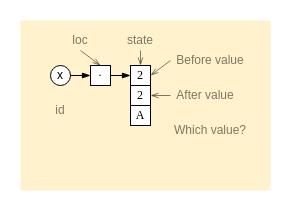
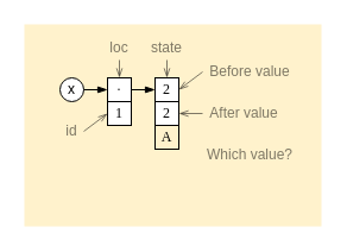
  <mxCell id="0" />
  <mxCell id="1" parent="0" />
  <mxCell id="2" value="" style="rounded=0;whiteSpace=wrap;html=1;fillColor=#fff2cc;strokeColor=none;" parent="1" vertex="1"><mxGeometry x="20" y="20" width="250" height="170" as="geometry" /></mxCell>
  <mxCell id="3" value="2" style="rounded=0;whiteSpace=wrap;html=1;fontFamily=Verdana;" parent="1" vertex="1"><mxGeometry x="130" y="65" width="20" height="20" as="geometry" /></mxCell>
  <mxCell id="4" value="2" style="rounded=0;whiteSpace=wrap;html=1;fontFamily=Verdana;" parent="1" vertex="1"><mxGeometry x="130" y="85" width="20" height="20" as="geometry" /></mxCell>
  <mxCell id="5" value="x" style="ellipse;whiteSpace=wrap;html=1;aspect=fixed;" parent="1" vertex="1"><mxGeometry x="50" y="65" width="20" height="20" as="geometry" /></mxCell>
  <mxCell id="6" value="·" style="rounded=0;whiteSpace=wrap;html=1;fontFamily=Verdana;strokeColor=#000000;" parent="1" vertex="1"><mxGeometry x="90" y="65" width="20" height="20" as="geometry" /></mxCell>
+ <mxCell id="7" value="1" style="rounded=0;whiteSpace=wrap;html=1;fontFamily=Verdana;" parent="1" vertex="1"><mxGeometry x="90" y="85" width="20" height="20" as="geometry" /></mxCell>
  <mxCell id="8" value="" style="endArrow=blockThin;html=1;exitX=1;exitY=0.5;exitDx=0;exitDy=0;entryX=0;entryY=0.5;entryDx=0;entryDy=0;rounded=0;endFill=1;" parent="1" source="5" target="6" edge="1"><mxGeometry width="50" height="50" relative="1" as="geometry"><mxPoint x="190" y="275" as="sourcePoint" /><mxPoint x="240" y="225" as="targetPoint" /></mxGeometry></mxCell>
  <mxCell id="9" value="" style="endArrow=blockThin;html=1;rounded=0;entryX=0;entryY=0.5;entryDx=0;entryDy=0;endFill=1;" parent="1" source="6" target="3" edge="1"><mxGeometry width="50" height="50" relative="1" as="geometry"><mxPoint x="80" y="85" as="sourcePoint" /><mxPoint x="100" y="85" as="targetPoint" /></mxGeometry></mxCell>
- <mxCell id="10" value="A" style="rounded=0;whiteSpace=wrap;html=1;fontFamily=Verdana;strokeColor=#000000;" parent="1" vertex="1"><mxGeometry x="130" y="105" width="20" height="20" as="geometry" /></mxCell>
+ <mxCell id="10" value="A" style="rounded=0;whiteSpace=wrap;html=1;fontFamily=Verdana;strokeColor=#000000;fillColor=#fff2cc;" parent="1" vertex="1"><mxGeometry x="130" y="105" width="20" height="20" as="geometry" /></mxCell>
  <mxCell id="11" value="id" style="text;html=1;strokeColor=none;fillColor=none;align=center;verticalAlign=middle;whiteSpace=wrap;rounded=0;fillOpacity=75;strokeOpacity=75;textOpacity=50;" parent="1" vertex="1"><mxGeometry x="50" y="100" width="20" height="20" as="geometry" /></mxCell>
+ <mxCell id="12" value="" style="endArrow=openThin;html=1;rounded=0;entryX=0;entryY=0.5;entryDx=0;entryDy=0;exitX=1;exitY=0.5;exitDx=0;exitDy=0;endFill=0;strokeOpacity=50;fillOpacity=100;" parent="1" source="11" target="7" edge="1"><mxGeometry width="50" height="50" relative="1" as="geometry"><mxPoint x="240" y="240" as="sourcePoint" /><mxPoint x="290" y="190" as="targetPoint" /></mxGeometry></mxCell>
  <mxCell id="13" value="Before value" style="text;html=1;strokeColor=none;fillColor=none;align=center;verticalAlign=middle;whiteSpace=wrap;rounded=0;textOpacity=50;" parent="1" vertex="1"><mxGeometry x="170" y="50" width="80" height="20" as="geometry" /></mxCell>
  <mxCell id="14" value="After value" style="text;html=1;strokeColor=none;fillColor=none;align=center;verticalAlign=middle;whiteSpace=wrap;rounded=0;textOpacity=50;" parent="1" vertex="1"><mxGeometry x="170" y="85" width="70" height="20" as="geometry" /></mxCell>
  <mxCell id="15" value="Which value?" style="text;html=1;strokeColor=none;fillColor=none;align=center;verticalAlign=middle;whiteSpace=wrap;rounded=0;textOpacity=50;" parent="1" vertex="1"><mxGeometry x="170" y="120" width="80" height="20" as="geometry" /></mxCell>
  <mxCell id="16" value="" style="endArrow=openThin;html=1;rounded=0;entryX=1;entryY=0.5;entryDx=0;entryDy=0;exitX=0;exitY=0.5;exitDx=0;exitDy=0;endFill=0;strokeOpacity=50;" parent="1" source="14" target="4" edge="1"><mxGeometry width="50" height="50" relative="1" as="geometry"><mxPoint x="80" y="130" as="sourcePoint" /><mxPoint x="100" y="115" as="targetPoint" /></mxGeometry></mxCell>
  <mxCell id="17" value="" style="endArrow=openThin;html=1;rounded=0;entryX=1;entryY=0.5;entryDx=0;entryDy=0;exitX=0;exitY=0.5;exitDx=0;exitDy=0;endFill=0;strokeOpacity=50;" parent="1" source="13" target="3" edge="1"><mxGeometry width="50" height="50" relative="1" as="geometry"><mxPoint x="100" y="150" as="sourcePoint" /><mxPoint x="120" y="135" as="targetPoint" /></mxGeometry></mxCell>
- <mxCell id="18" value="loc" style="text;html=1;strokeColor=none;fillColor=none;align=center;verticalAlign=middle;whiteSpace=wrap;rounded=0;textOpacity=50;" parent="1" vertex="1"><mxGeometry x="60" y="30" width="40" height="20" as="geometry" /></mxCell>
+ <mxCell id="18" value="loc" style="text;html=1;strokeColor=none;fillColor=none;align=center;verticalAlign=middle;whiteSpace=wrap;rounded=0;textOpacity=50;" parent="1" vertex="1"><mxGeometry x="80" y="30" width="40" height="20" as="geometry" /></mxCell>
  <mxCell id="19" value="" style="endArrow=openThin;html=1;rounded=0;entryX=0.5;entryY=0;entryDx=0;entryDy=0;exitX=0.5;exitY=1;exitDx=0;exitDy=0;endFill=0;strokeOpacity=50;" parent="1" source="18" target="6" edge="1"><mxGeometry width="50" height="50" relative="1" as="geometry"><mxPoint x="80" y="115" as="sourcePoint" /><mxPoint x="100" y="105" as="targetPoint" /></mxGeometry></mxCell>
  <mxCell id="20" value="state" style="text;html=1;strokeColor=none;fillColor=none;align=center;verticalAlign=middle;whiteSpace=wrap;rounded=0;textOpacity=50;" parent="1" vertex="1"><mxGeometry x="120" y="30" width="40" height="20" as="geometry" /></mxCell>
  <mxCell id="21" value="" style="endArrow=openThin;html=1;rounded=0;entryX=0.5;entryY=0;entryDx=0;entryDy=0;exitX=0.5;exitY=1;exitDx=0;exitDy=0;endFill=0;strokeOpacity=50;" parent="1" source="20" target="3" edge="1"><mxGeometry width="50" height="50" relative="1" as="geometry"><mxPoint x="110" y="60" as="sourcePoint" /><mxPoint x="110" y="75" as="targetPoint" /></mxGeometry></mxCell>
